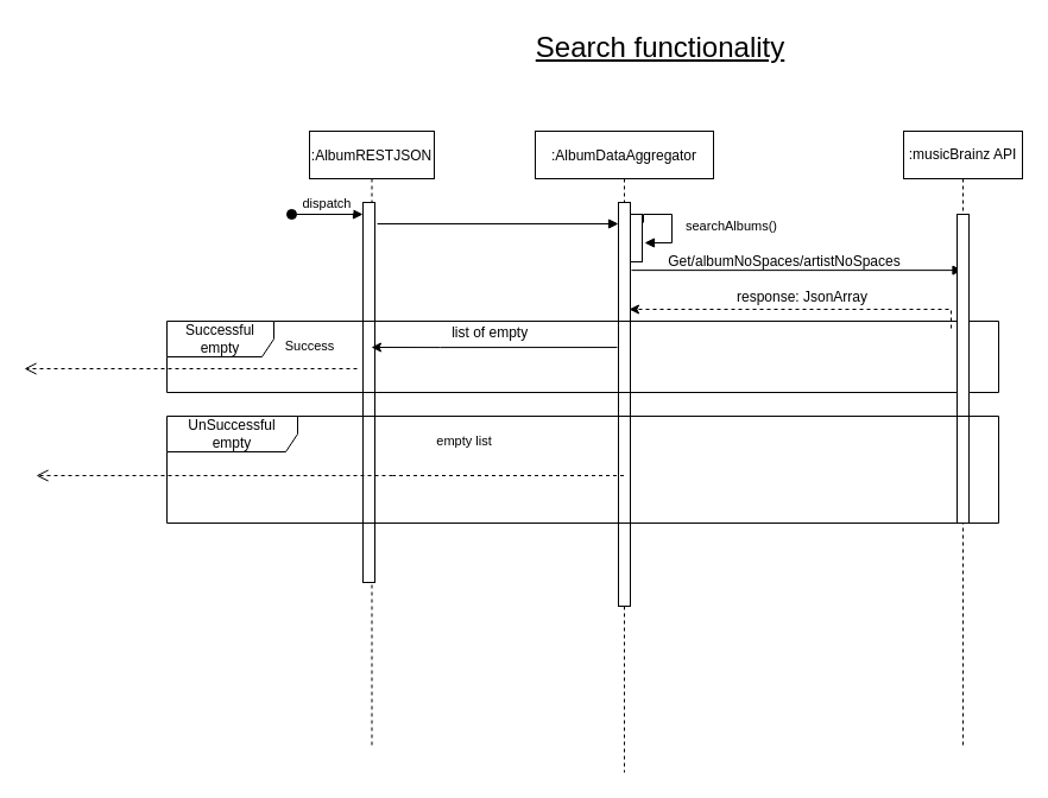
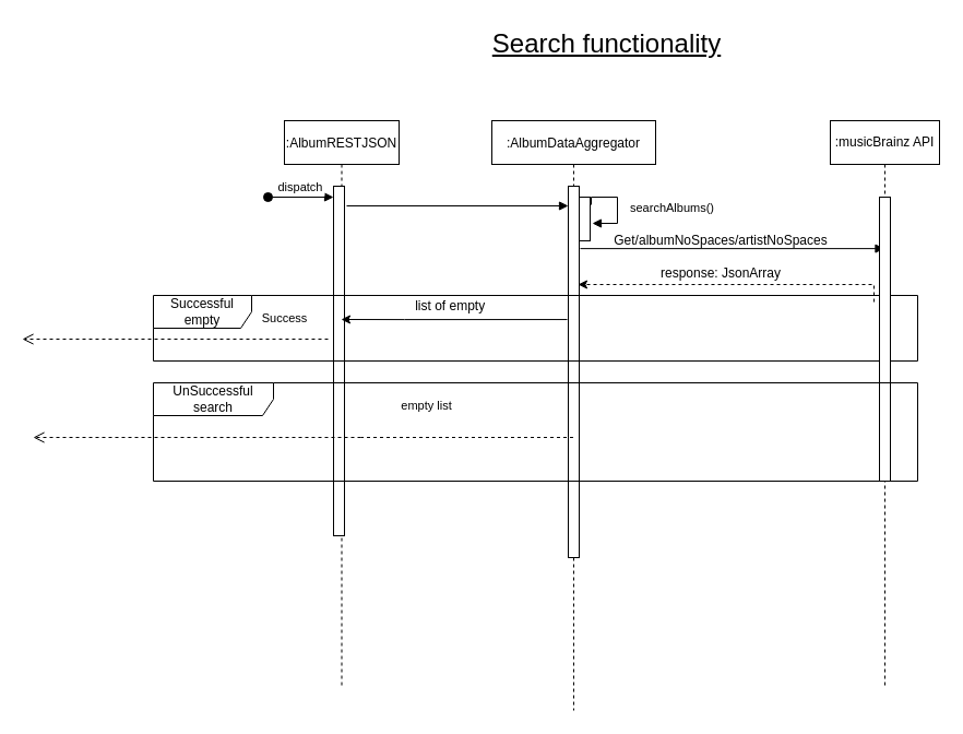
  <mxCell id="0" />
  <mxCell id="1" parent="0" />
  <mxCell id="2" value=":AlbumRESTJSON" style="shape=umlLifeline;perimeter=lifelinePerimeter;container=1;collapsible=0;recursiveResize=0;rounded=0;shadow=0;strokeWidth=1;" parent="1" vertex="1"><mxGeometry x="260" y="110" width="105" height="520" as="geometry" /></mxCell>
  <mxCell id="3" value="" style="points=[];perimeter=orthogonalPerimeter;rounded=0;shadow=0;strokeWidth=1;" parent="2" vertex="1"><mxGeometry x="45" y="60" width="10" height="320" as="geometry" /></mxCell>
  <mxCell id="4" value="dispatch" style="verticalAlign=bottom;startArrow=oval;endArrow=block;startSize=8;shadow=0;strokeWidth=1;" parent="2" target="3" edge="1"><mxGeometry relative="1" as="geometry"><mxPoint x="-15" y="70" as="sourcePoint" /></mxGeometry></mxCell>
  <mxCell id="5" value=":AlbumDataAggregator" style="shape=umlLifeline;perimeter=lifelinePerimeter;container=1;collapsible=0;recursiveResize=0;rounded=0;shadow=0;strokeWidth=1;" parent="1" vertex="1"><mxGeometry x="450" y="110" width="150" height="540" as="geometry" /></mxCell>
  <mxCell id="6" value="" style="points=[];perimeter=orthogonalPerimeter;rounded=0;shadow=0;strokeWidth=1;" parent="5" vertex="1"><mxGeometry x="70" y="60" width="10" height="340" as="geometry" /></mxCell>
  <mxCell id="7" value="" style="html=1;points=[];perimeter=orthogonalPerimeter;" vertex="1" parent="5"><mxGeometry x="80" y="70" width="10" height="40" as="geometry" /></mxCell>
  <mxCell id="8" value="" style="edgeStyle=orthogonalEdgeStyle;html=1;align=left;spacingLeft=2;endArrow=block;rounded=0;entryX=1.2;entryY=0.6;entryDx=0;entryDy=0;entryPerimeter=0;exitX=1.1;exitY=0.175;exitDx=0;exitDy=0;exitPerimeter=0;" edge="1" target="7" parent="5" source="7"><mxGeometry relative="1" as="geometry"><mxPoint x="85" y="50" as="sourcePoint" /><Array as="points"><mxPoint x="91" y="70" /><mxPoint x="115" y="70" /><mxPoint x="115" y="94" /></Array></mxGeometry></mxCell>
  <mxCell id="9" value="" style="verticalAlign=bottom;endArrow=block;shadow=0;strokeWidth=1;" parent="1" edge="1"><mxGeometry relative="1" as="geometry"><mxPoint x="317" y="188" as="sourcePoint" /><mxPoint x="520" y="188" as="targetPoint" /></mxGeometry></mxCell>
  <mxCell id="10" value="Success" style="html=1;verticalAlign=bottom;endArrow=open;dashed=1;endSize=8;" parent="1" edge="1"><mxGeometry x="-0.714" y="-10" relative="1" as="geometry"><mxPoint x="300" y="310" as="sourcePoint" /><mxPoint x="20" y="310" as="targetPoint" /><mxPoint as="offset" /></mxGeometry></mxCell>
  <mxCell id="11" value="&lt;span style=&quot;font-weight: normal&quot;&gt;&lt;u&gt;Search functionality&lt;/u&gt;&lt;/span&gt;" style="text;strokeColor=none;fillColor=none;html=1;fontSize=24;fontStyle=1;verticalAlign=middle;align=center;" parent="1" vertex="1"><mxGeometry x="390" y="20" width="330" height="40" as="geometry" /></mxCell>
  <mxCell id="12" value="empty list" style="html=1;verticalAlign=bottom;endArrow=open;dashed=1;endSize=8;startArrow=none;" parent="1" edge="1"><mxGeometry x="-1" y="-63" relative="1" as="geometry"><mxPoint x="330" y="400" as="sourcePoint" /><mxPoint x="30" y="400" as="targetPoint" /><mxPoint x="60" y="43" as="offset" /><Array as="points" /></mxGeometry></mxCell>
  <mxCell id="13" value="Successful empty" style="shape=umlFrame;whiteSpace=wrap;html=1;width=90;height=30;" parent="1" vertex="1"><mxGeometry x="140" y="270" width="700" height="60" as="geometry" /></mxCell>
  <mxCell id="14" value="" style="html=1;verticalAlign=bottom;endArrow=block;exitX=1.1;exitY=0.168;exitDx=0;exitDy=0;exitPerimeter=0;" parent="1" source="6" target="15" edge="1"><mxGeometry x="-0.08" y="5" width="80" relative="1" as="geometry"><mxPoint x="530" y="220" as="sourcePoint" /><mxPoint x="655" y="194.52" as="targetPoint" /><mxPoint as="offset" /><Array as="points" /></mxGeometry></mxCell>
  <mxCell id="15" value=":musicBrainz API" style="shape=umlLifeline;perimeter=lifelinePerimeter;whiteSpace=wrap;html=1;container=1;collapsible=0;recursiveResize=0;outlineConnect=0;size=40;" parent="1" vertex="1"><mxGeometry x="760" y="110" width="100" height="520" as="geometry" /></mxCell>
  <mxCell id="16" value="" style="html=1;points=[];perimeter=orthogonalPerimeter;" parent="15" vertex="1"><mxGeometry x="45" y="70" width="10" height="260" as="geometry" /></mxCell>
  <mxCell id="17" value="&lt;span style=&quot;font-size: 11px ; background-color: rgb(255 , 255 , 255)&quot;&gt;searchAlbums()&lt;/span&gt;" style="text;html=1;align=center;verticalAlign=middle;resizable=0;points=[];autosize=1;strokeColor=none;" parent="1" vertex="1"><mxGeometry x="570" y="180" width="90" height="20" as="geometry" /></mxCell>
  <mxCell id="18" style="edgeStyle=orthogonalEdgeStyle;rounded=0;orthogonalLoop=1;jettySize=auto;html=1;dashed=1;" parent="1" edge="1"><mxGeometry relative="1" as="geometry"><mxPoint x="800" y="276" as="sourcePoint" /><mxPoint x="529" y="260" as="targetPoint" /><Array as="points"><mxPoint x="800" y="260" /><mxPoint x="529" y="260" /></Array></mxGeometry></mxCell>
- <mxCell id="19" value="response: JsonArray" style="text;html=1;strokeColor=none;fillColor=none;align=center;verticalAlign=middle;whiteSpace=wrap;rounded=0;" parent="1" vertex="1"><mxGeometry x="615" y="240" width="120" height="20" as="geometry" /></mxCell>
+ <mxCell id="19" value="response: JsonArray" style="text;html=1;strokeColor=none;fillColor=none;align=center;verticalAlign=middle;whiteSpace=wrap;rounded=0;" parent="1" vertex="1"><mxGeometry x="600" y="240" width="120" height="20" as="geometry" /></mxCell>
  <mxCell id="20" value="Get/albumNoSpaces/artistNoSpaces" style="text;html=1;strokeColor=none;fillColor=none;align=center;verticalAlign=middle;whiteSpace=wrap;rounded=0;" vertex="1" parent="1"><mxGeometry x="640" y="210" width="40" height="20" as="geometry" /></mxCell>
  <mxCell id="21" style="edgeStyle=orthogonalEdgeStyle;rounded=0;orthogonalLoop=1;jettySize=auto;html=1;exitX=-0.1;exitY=0.359;exitDx=0;exitDy=0;exitPerimeter=0;" edge="1" parent="1" source="6"><mxGeometry relative="1" as="geometry"><mxPoint x="312" y="292" as="targetPoint" /><Array as="points"><mxPoint x="370" y="292" /><mxPoint x="370" y="292" /></Array></mxGeometry></mxCell>
  <mxCell id="22" value="&lt;span&gt;&amp;nbsp;list of empty&lt;/span&gt;" style="text;html=1;align=center;verticalAlign=middle;resizable=0;points=[];autosize=1;strokeColor=none;" vertex="1" parent="1"><mxGeometry x="365" y="270" width="90" height="20" as="geometry" /></mxCell>
- <mxCell id="23" value="UnSuccessful empty" style="shape=umlFrame;whiteSpace=wrap;html=1;width=110;height=30;" parent="1" vertex="1"><mxGeometry x="140" y="350" width="700" height="90" as="geometry" /></mxCell>
+ <mxCell id="23" value="UnSuccessful search" style="shape=umlFrame;whiteSpace=wrap;html=1;width=110;height=30;" parent="1" vertex="1"><mxGeometry x="140" y="350" width="700" height="90" as="geometry" /></mxCell>
  <mxCell id="24" value="" style="html=1;verticalAlign=bottom;endArrow=none;dashed=1;endSize=8;" edge="1" parent="1" source="5"><mxGeometry x="-0.416" y="-10" relative="1" as="geometry"><mxPoint x="524.5" y="400" as="sourcePoint" /><mxPoint x="330" y="400" as="targetPoint" /><mxPoint as="offset" /><Array as="points"><mxPoint x="330" y="400" /></Array></mxGeometry></mxCell>
